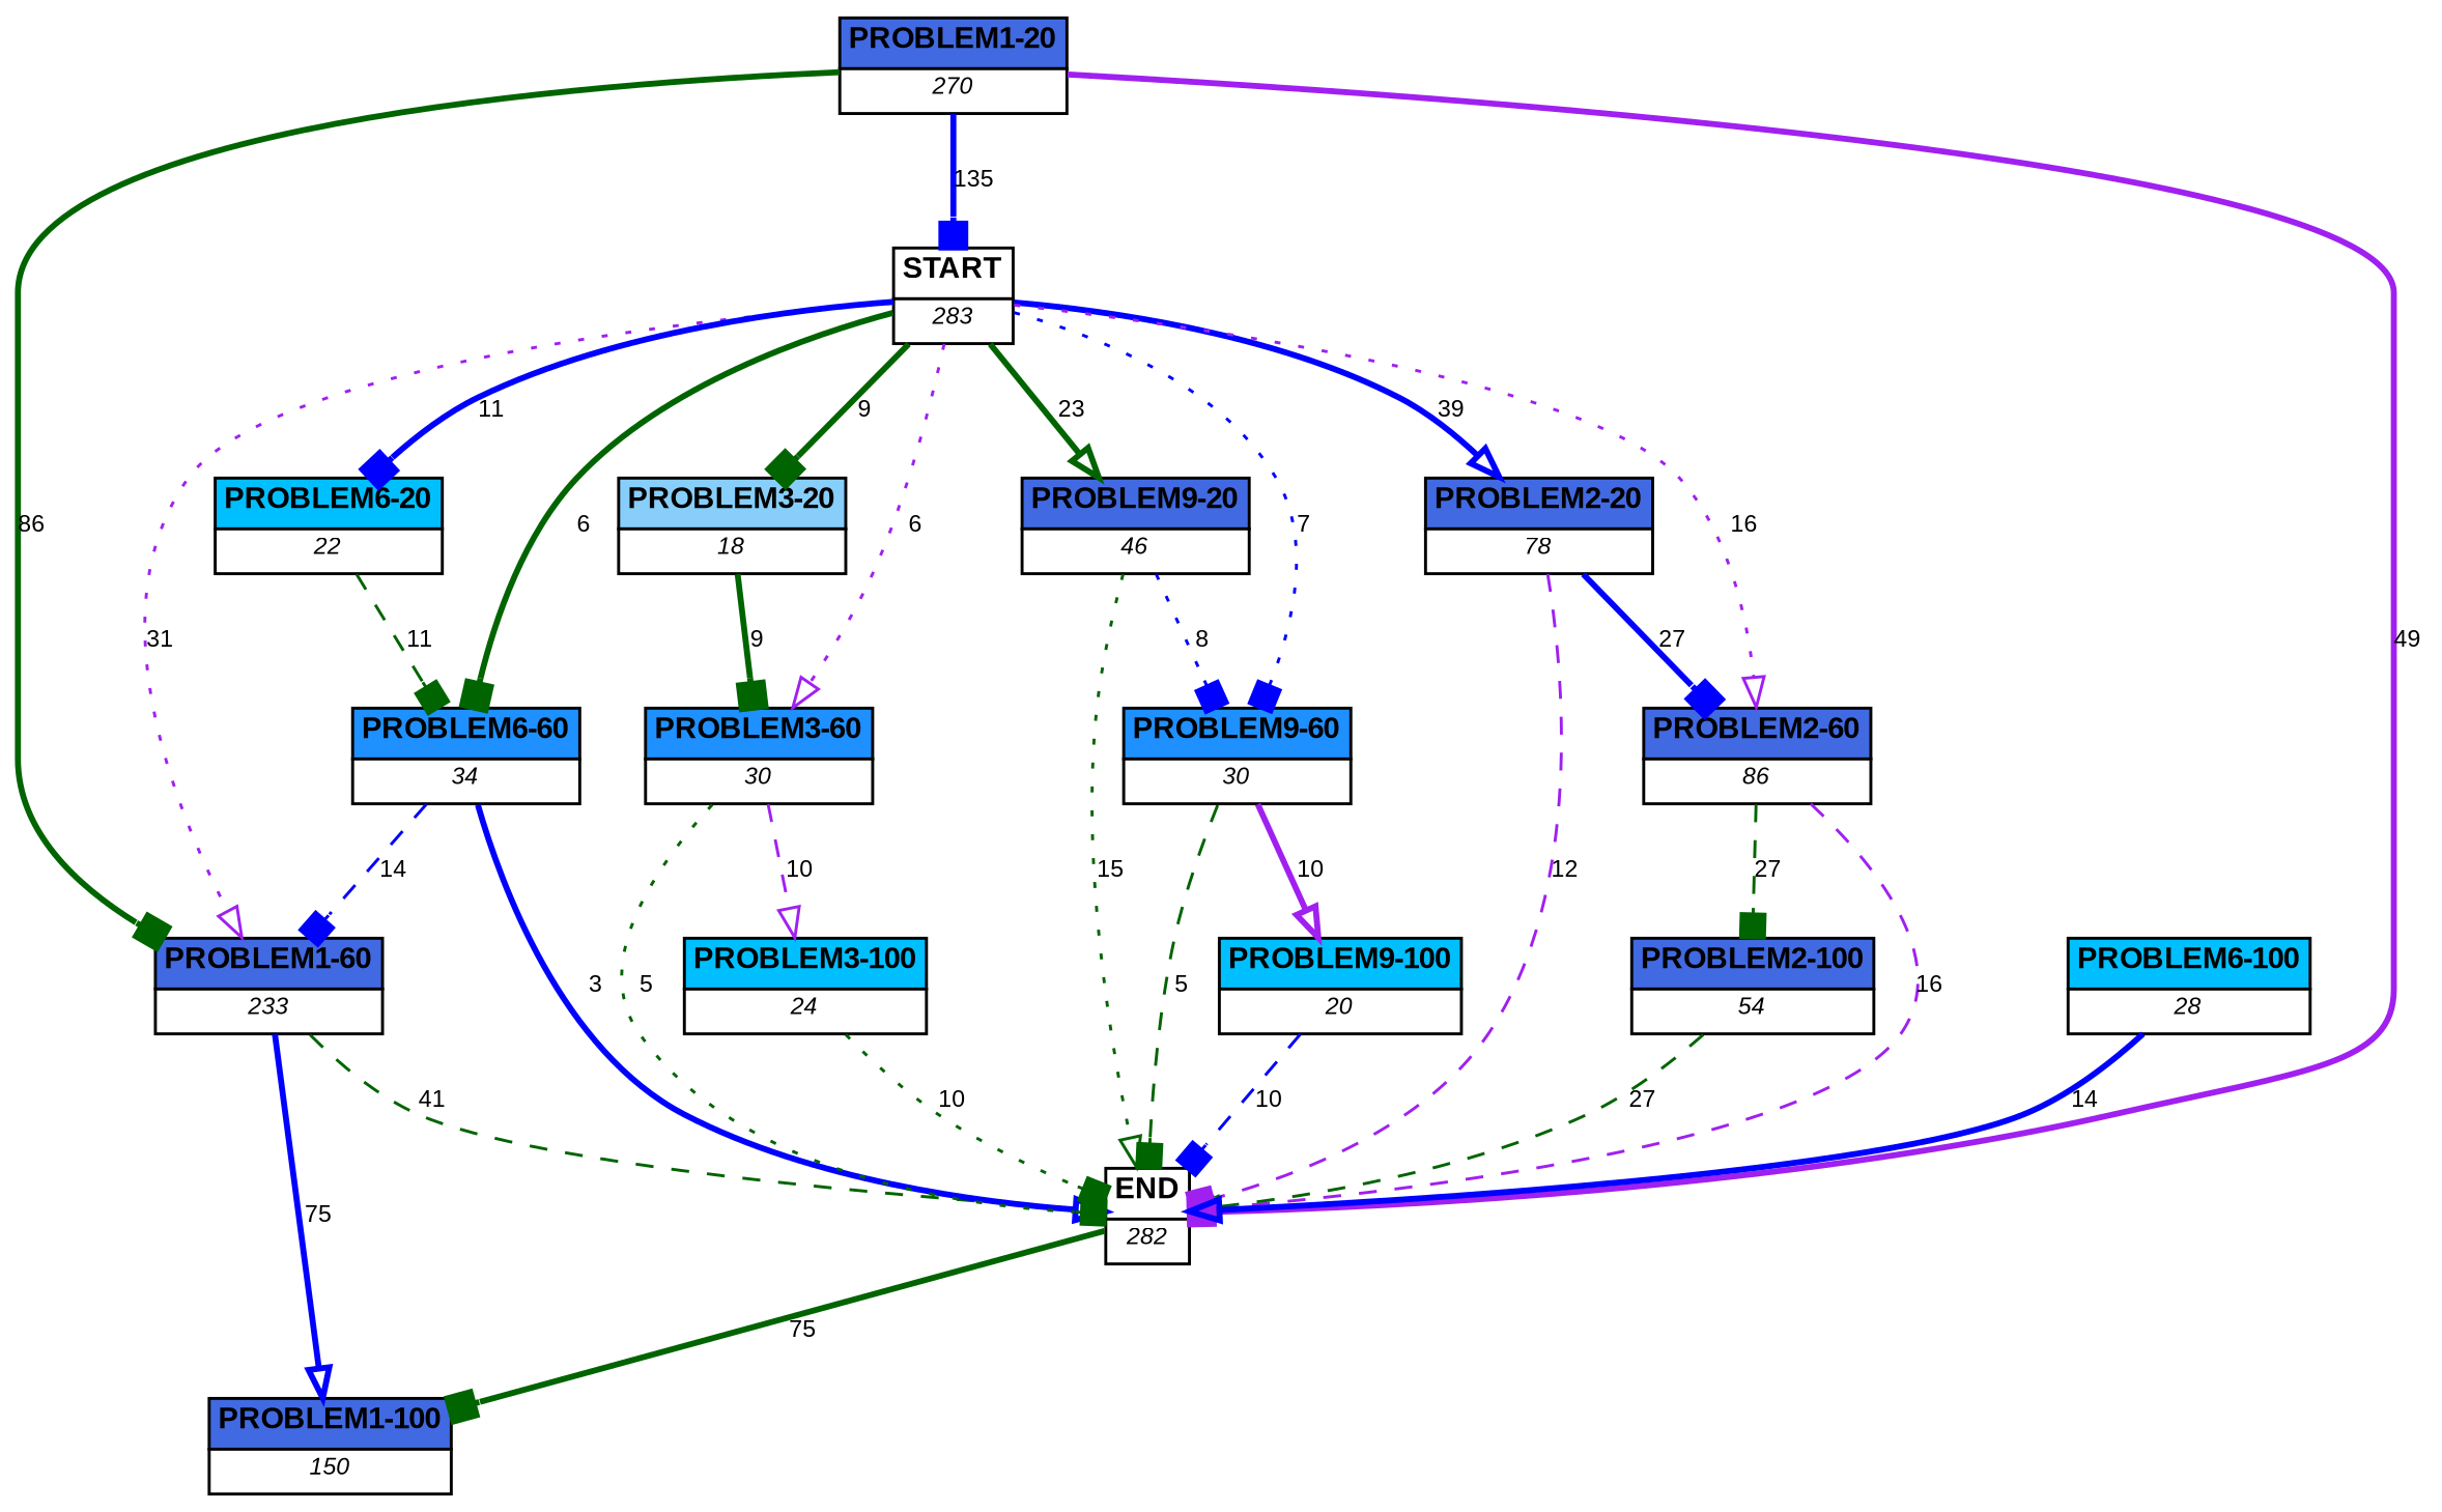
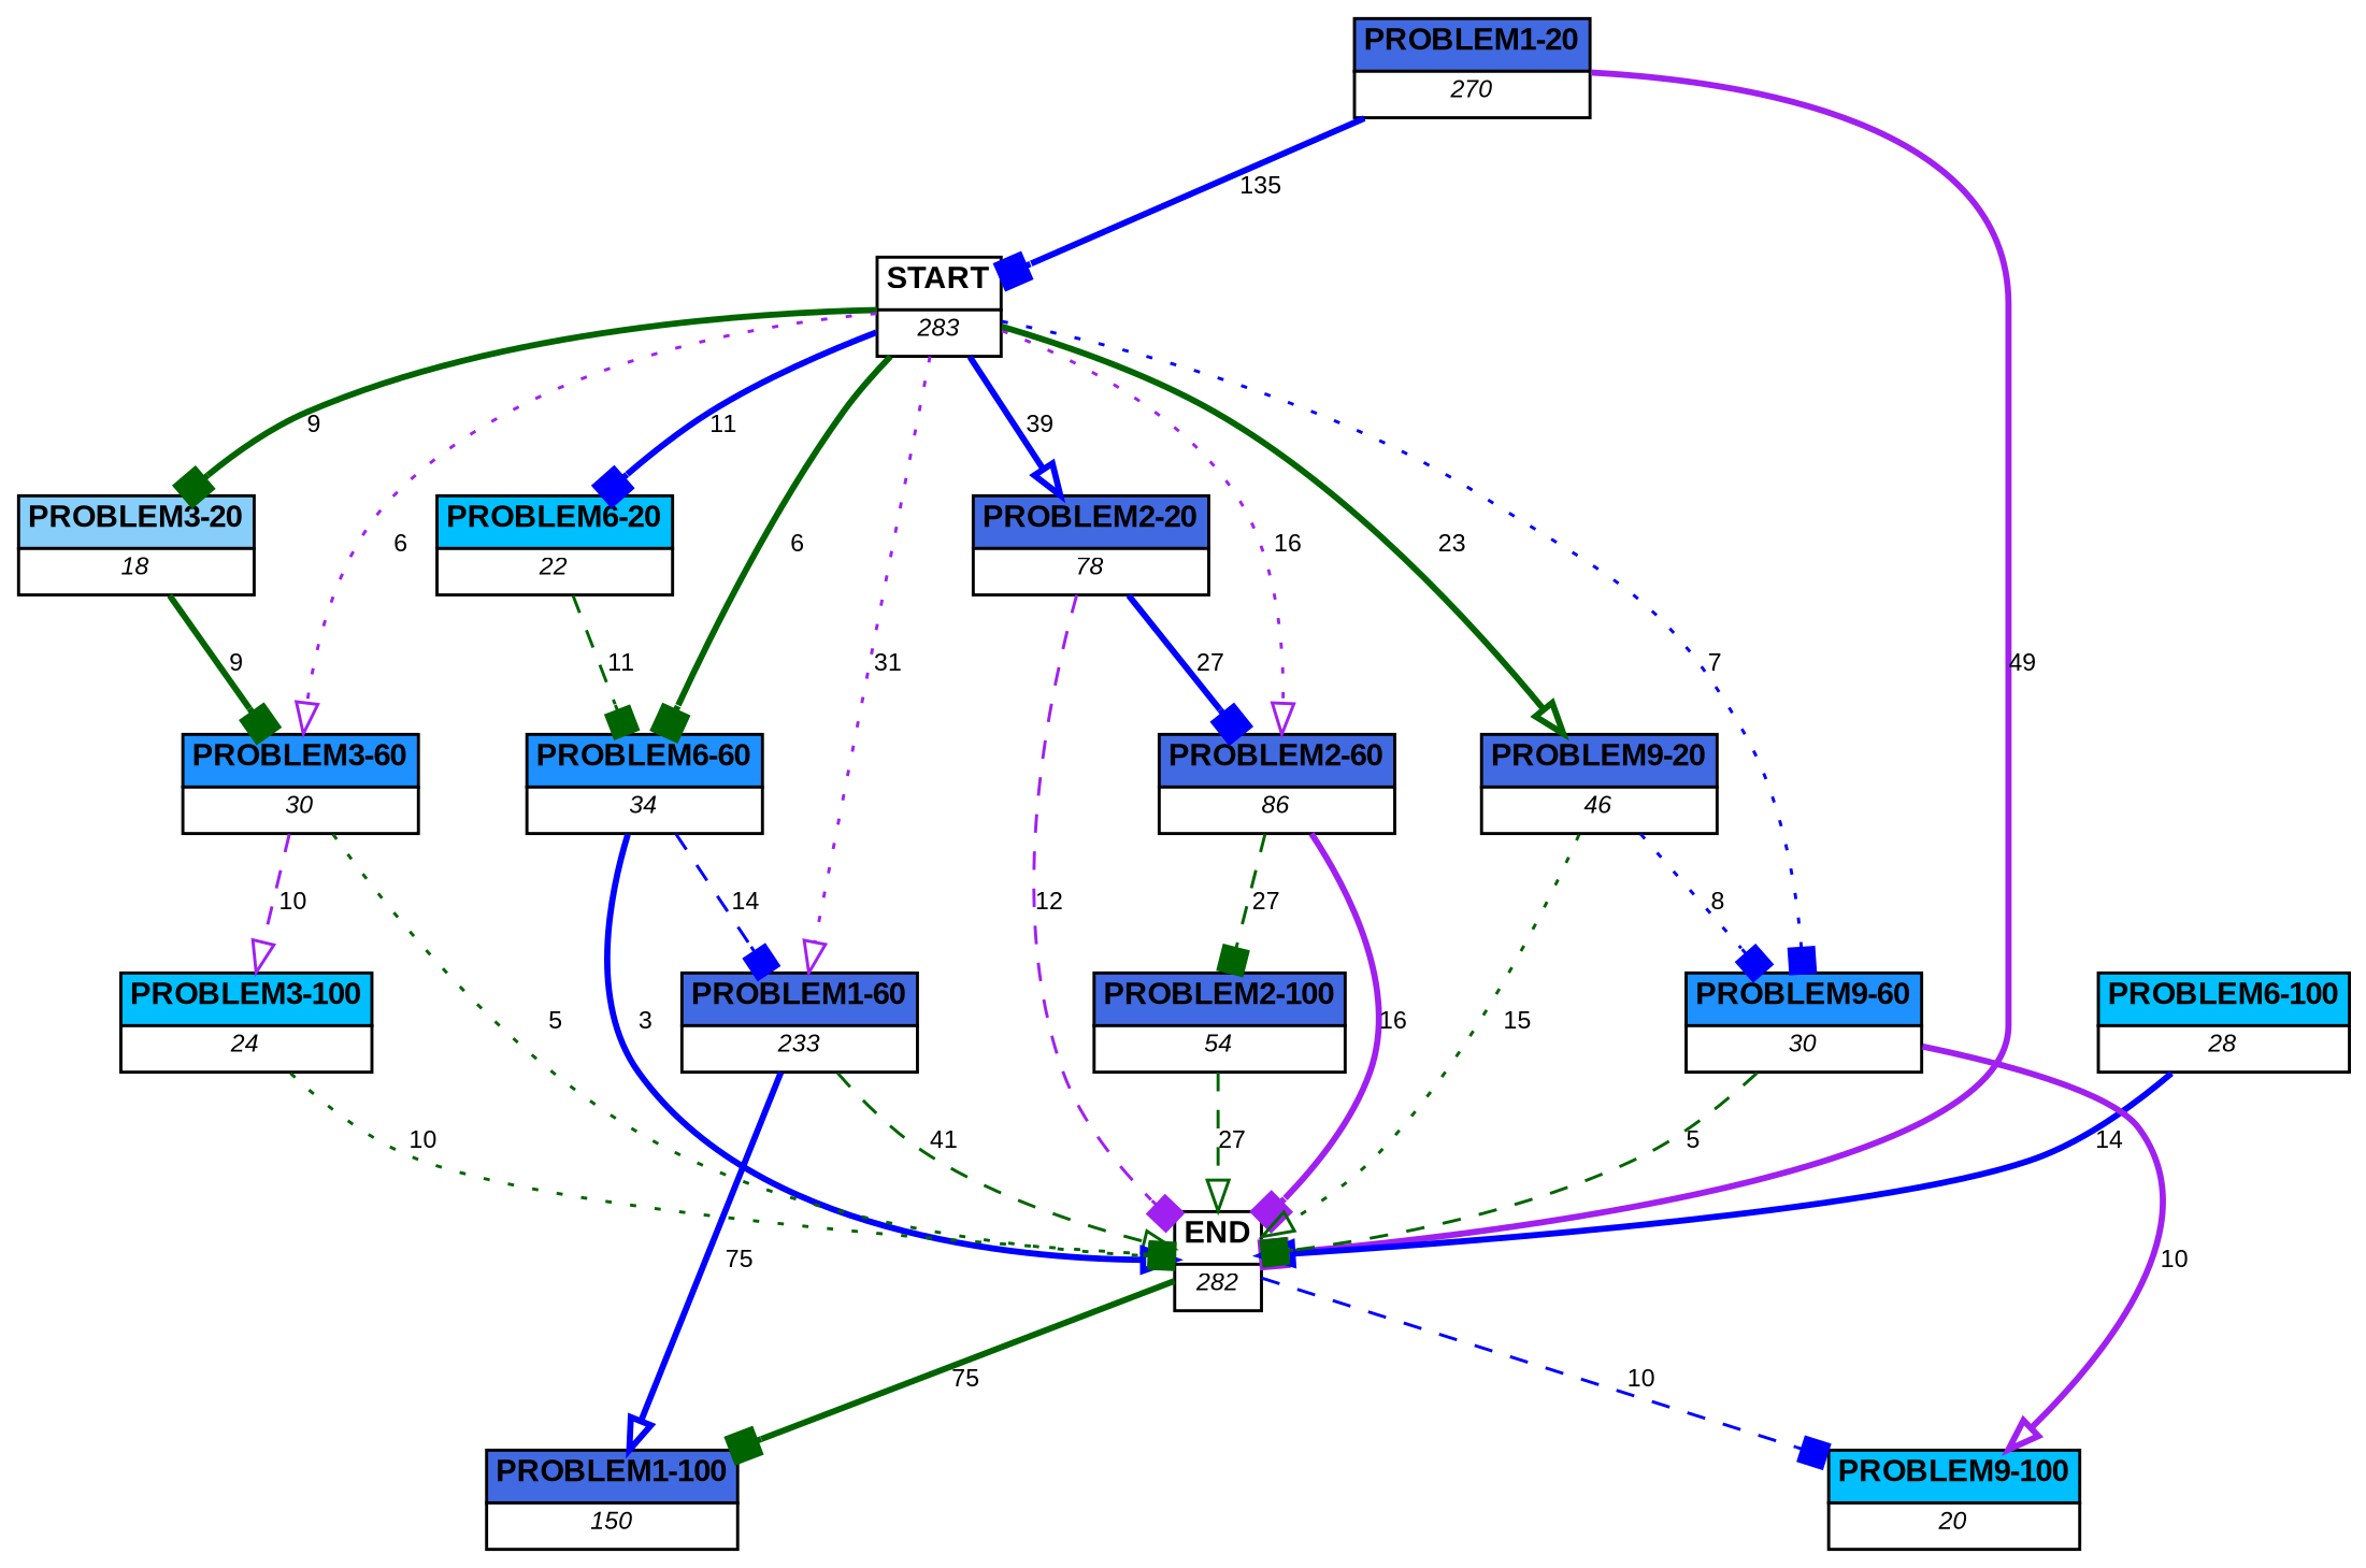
  digraph {
    node [shape=plain]
    edge [arrowhead=box color=darkgreen fontname=Arial fontsize=8 labelfloat=false style=bold]
    n1 [label=<<table border="0" cellborder="1" cellspacing="0"><tr><td bgcolor="royalblue"><FONT face="Arial" POINT-SIZE="10"><b>PROBLEM2-20</b></FONT></td></tr><tr><td bgcolor="white"><FONT face="Arial" POINT-SIZE="8"><i>78</i></FONT></td></tr></table>>]
    n2 [label=<<table border="0" cellborder="1" cellspacing="0"><tr><td bgcolor="royalblue"><FONT face="Arial" POINT-SIZE="10"><b>PROBLEM2-60</b></FONT></td></tr><tr><td bgcolor="white"><FONT face="Arial" POINT-SIZE="8"><i>86</i></FONT></td></tr></table>>]
    n3 [label=<<table border="0" cellborder="1" cellspacing="0"><tr><td bgcolor="white"><FONT face="Arial" POINT-SIZE="10"><b>END</b></FONT></td></tr><tr><td bgcolor="white"><FONT face="Arial" POINT-SIZE="8"><i>282</i></FONT></td></tr></table>>]
    n4 [label=<<table border="0" cellborder="1" cellspacing="0"><tr><td bgcolor="royalblue"><FONT face="Arial" POINT-SIZE="10"><b>PROBLEM2-100</b></FONT></td></tr><tr><td bgcolor="white"><FONT face="Arial" POINT-SIZE="8"><i>54</i></FONT></td></tr></table>>]
    n5 [label=<<table border="0" cellborder="1" cellspacing="0"><tr><td bgcolor="royalblue"><FONT face="Arial" POINT-SIZE="10"><b>PROBLEM1-100</b></FONT></td></tr><tr><td bgcolor="white"><FONT face="Arial" POINT-SIZE="8"><i>150</i></FONT></td></tr></table>>]
    n6 [label=<<table border="0" cellborder="1" cellspacing="0"><tr><td bgcolor="royalblue"><FONT face="Arial" POINT-SIZE="10"><b>PROBLEM1-20</b></FONT></td></tr><tr><td bgcolor="white"><FONT face="Arial" POINT-SIZE="8"><i>270</i></FONT></td></tr></table>>]
    n7 [label=<<table border="0" cellborder="1" cellspacing="0"><tr><td bgcolor="royalblue"><FONT face="Arial" POINT-SIZE="10"><b>PROBLEM1-60</b></FONT></td></tr><tr><td bgcolor="white"><FONT face="Arial" POINT-SIZE="8"><i>233</i></FONT></td></tr></table>>]
    n8 [label=<<table border="0" cellborder="1" cellspacing="0"><tr><td bgcolor="white"><FONT face="Arial" POINT-SIZE="10"><b>START</b></FONT></td></tr><tr><td bgcolor="white"><FONT face="Arial" POINT-SIZE="8"><i>283</i></FONT></td></tr></table>>]
    n9 [label=<<table border="0" cellborder="1" cellspacing="0"><tr><td bgcolor="deepskyblue"><FONT face="Arial" POINT-SIZE="10"><b>PROBLEM6-20</b></FONT></td></tr><tr><td bgcolor="white"><FONT face="Arial" POINT-SIZE="8"><i>22</i></FONT></td></tr></table>>]
    n10 [label=<<table border="0" cellborder="1" cellspacing="0"><tr><td bgcolor="dodgerblue"><FONT face="Arial" POINT-SIZE="10"><b>PROBLEM6-60</b></FONT></td></tr><tr><td bgcolor="white"><FONT face="Arial" POINT-SIZE="8"><i>34</i></FONT></td></tr></table>>]
    n11 [label=<<table border="0" cellborder="1" cellspacing="0"><tr><td bgcolor="deepskyblue"><FONT face="Arial" POINT-SIZE="10"><b>PROBLEM6-100</b></FONT></td></tr><tr><td bgcolor="white"><FONT face="Arial" POINT-SIZE="8"><i>28</i></FONT></td></tr></table>>]
    n12 [label=<<table border="0" cellborder="1" cellspacing="0"><tr><td bgcolor="lightskyblue"><FONT face="Arial" POINT-SIZE="10"><b>PROBLEM3-20</b></FONT></td></tr><tr><td bgcolor="white"><FONT face="Arial" POINT-SIZE="8"><i>18</i></FONT></td></tr></table>>]
    n13 [label=<<table border="0" cellborder="1" cellspacing="0"><tr><td bgcolor="dodgerblue"><FONT face="Arial" POINT-SIZE="10"><b>PROBLEM3-60</b></FONT></td></tr><tr><td bgcolor="white"><FONT face="Arial" POINT-SIZE="8"><i>30</i></FONT></td></tr></table>>]
    n14 [label=<<table border="0" cellborder="1" cellspacing="0"><tr><td bgcolor="deepskyblue"><FONT face="Arial" POINT-SIZE="10"><b>PROBLEM3-100</b></FONT></td></tr><tr><td bgcolor="white"><FONT face="Arial" POINT-SIZE="8"><i>24</i></FONT></td></tr></table>>]
    n15 [label=<<table border="0" cellborder="1" cellspacing="0"><tr><td bgcolor="royalblue"><FONT face="Arial" POINT-SIZE="10"><b>PROBLEM9-20</b></FONT></td></tr><tr><td bgcolor="white"><FONT face="Arial" POINT-SIZE="8"><i>46</i></FONT></td></tr></table>>]
    n16 [label=<<table border="0" cellborder="1" cellspacing="0"><tr><td bgcolor="dodgerblue"><FONT face="Arial" POINT-SIZE="10"><b>PROBLEM9-60</b></FONT></td></tr><tr><td bgcolor="white"><FONT face="Arial" POINT-SIZE="8"><i>30</i></FONT></td></tr></table>>]
    n17 [label=<<table border="0" cellborder="1" cellspacing="0"><tr><td bgcolor="deepskyblue"><FONT face="Arial" POINT-SIZE="10"><b>PROBLEM9-100</b></FONT></td></tr><tr><td bgcolor="white"><FONT face="Arial" POINT-SIZE="8"><i>20</i></FONT></td></tr></table>>]
    n1 -> n2 [color=blue label=27]
    n1 -> n3 [color=purple label=12 style=dashed]
-   n2 -> n3 [color=purple label=16 style=dashed]
+   n2 -> n3 [color=purple label=16]
    n2 -> n4 [label=27 style=dashed]
    n3 -> n5 [label=75]
    n4 -> n3 [arrowhead=onormal label=27 style=dashed]
    n6 -> n3 [color=purple label=49]
-   n6 -> n7 [label=86]
    n6 -> n8 [color=blue label=135]
    n7 -> n3 [arrowhead=onormal label=41 style=dashed]
    n7 -> n5 [arrowhead=onormal color=blue label=75]
    n8 -> n1 [arrowhead=onormal color=blue label=39]
    n8 -> n2 [arrowhead=onormal color=purple label=16 style=dotted]
    n8 -> n7 [arrowhead=onormal color=purple label=31 style=dotted]
    n8 -> n9 [color=blue label=11]
    n8 -> n10 [label=6]
    n8 -> n12 [label=9]
    n8 -> n13 [arrowhead=onormal color=purple label=6 style=dotted]
    n8 -> n15 [arrowhead=onormal label=23]
    n8 -> n16 [color=blue label=7 style=dotted]
    n9 -> n10 [label=11 style=dashed]
    n10 -> n3 [arrowhead=onormal color=blue label=3]
    n10 -> n7 [color=blue label=14 style=dashed]
    n11 -> n3 [arrowhead=onormal color=blue label=14]
    n12 -> n13 [label=9]
    n13 -> n3 [label=5 style=dotted]
    n13 -> n14 [arrowhead=onormal color=purple label=10 style=dashed]
    n14 -> n3 [label=10 style=dotted]
    n15 -> n3 [arrowhead=onormal label=15 style=dotted]
    n15 -> n16 [color=blue label=8 style=dotted]
    n16 -> n3 [label=5 style=dashed]
    n16 -> n17 [arrowhead=onormal color=purple label=10]
-   n17 -> n3 [color=blue label=10 style=dashed]
+   n3 -> n17 [color=blue label=10 style=dashed]
  }
